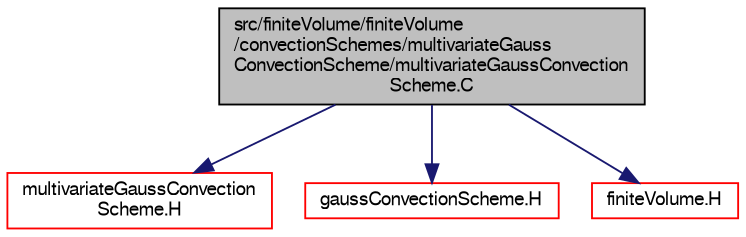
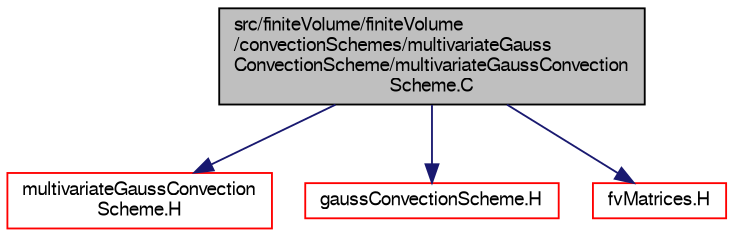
  digraph {
    node [color=red fontname=FreeSans fontsize=10 shape=record]
    edge [color=midnightblue fontname=FreeSans fontsize=10 labelfontname=FreeSans labelfontsize=10 style=solid]
    n1 [color=black fillcolor=grey75 fontcolor=black height=0.2 label="src/finiteVolume/finiteVolume\l/convectionSchemes/multivariateGauss\lConvectionScheme/multivariateGaussConvection\lScheme.C" style=filled width=0.4]
    n2 [height=0.2 label="multivariateGaussConvection\lScheme.H" width=0.4]
    n3 [height=0.2 label="gaussConvectionScheme.H" width=0.4]
-   n4 [height=0.2 label="finiteVolume.H" width=0.4]
+   n4 [height=0.2 label="fvMatrices.H" width=0.4]
    n1 -> n2
    n1 -> n3
    n1 -> n4
  }
